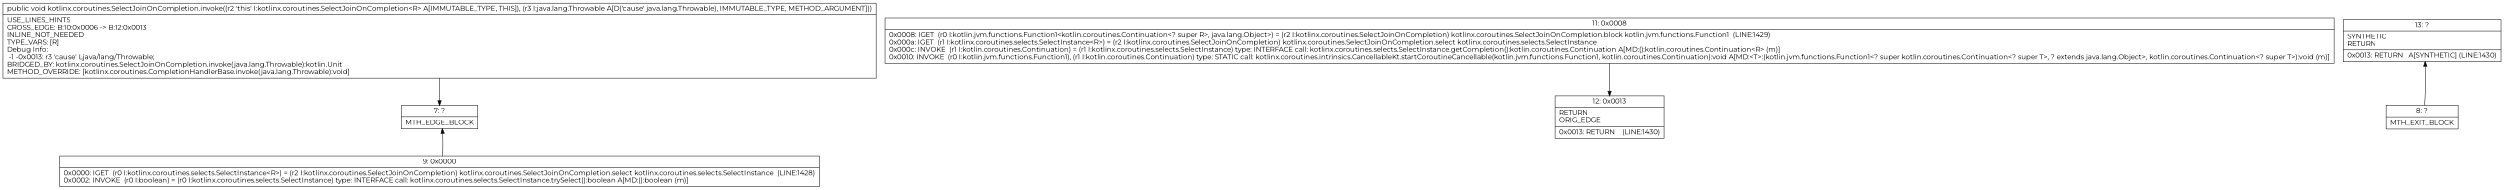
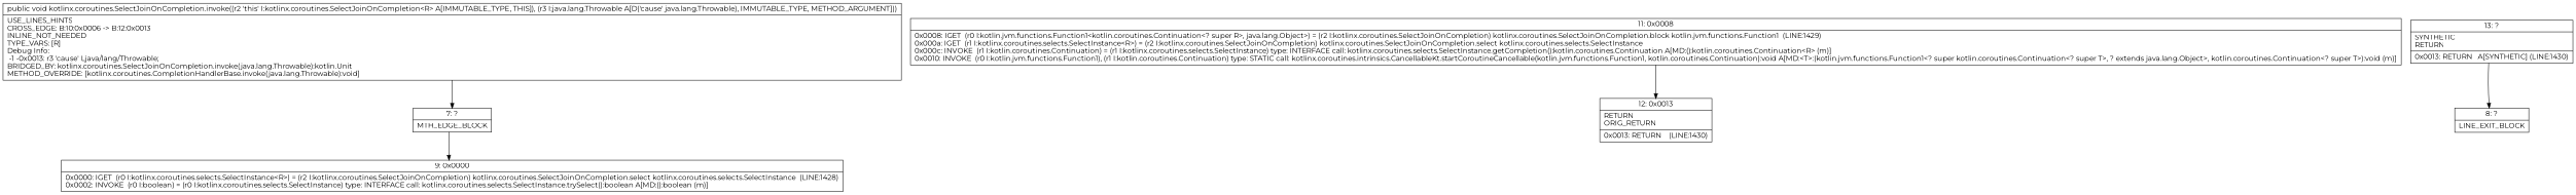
  digraph {
    fontname=Montserrat
    node [fontname=Montserrat shape=record]
    edge [fontname=Montserrat]
    n1 [label="{7\:\ ?|MTH_EDGE_BLOCK\l}"]
    n2 [label="{9\:\ 0x0000|0x0000: IGET  (r0 I:kotlinx.coroutines.selects.SelectInstance\<R\>) = (r2 I:kotlinx.coroutines.SelectJoinOnCompletion) kotlinx.coroutines.SelectJoinOnCompletion.select kotlinx.coroutines.selects.SelectInstance  (LINE:1428)\l0x0002: INVOKE  (r0 I:boolean) = (r0 I:kotlinx.coroutines.selects.SelectInstance) type: INTERFACE call: kotlinx.coroutines.selects.SelectInstance.trySelect():boolean A[MD:():boolean (m)]\l}"]
    n3 [label="{11\:\ 0x0008|0x0008: IGET  (r0 I:kotlin.jvm.functions.Function1\<kotlin.coroutines.Continuation\<? super R\>, java.lang.Object\>) = (r2 I:kotlinx.coroutines.SelectJoinOnCompletion) kotlinx.coroutines.SelectJoinOnCompletion.block kotlin.jvm.functions.Function1  (LINE:1429)\l0x000a: IGET  (r1 I:kotlinx.coroutines.selects.SelectInstance\<R\>) = (r2 I:kotlinx.coroutines.SelectJoinOnCompletion) kotlinx.coroutines.SelectJoinOnCompletion.select kotlinx.coroutines.selects.SelectInstance \l0x000c: INVOKE  (r1 I:kotlin.coroutines.Continuation) = (r1 I:kotlinx.coroutines.selects.SelectInstance) type: INTERFACE call: kotlinx.coroutines.selects.SelectInstance.getCompletion():kotlin.coroutines.Continuation A[MD:():kotlin.coroutines.Continuation\<R\> (m)]\l0x0010: INVOKE  (r0 I:kotlin.jvm.functions.Function1), (r1 I:kotlin.coroutines.Continuation) type: STATIC call: kotlinx.coroutines.intrinsics.CancellableKt.startCoroutineCancellable(kotlin.jvm.functions.Function1, kotlin.coroutines.Continuation):void A[MD:\<T\>:(kotlin.jvm.functions.Function1\<? super kotlin.coroutines.Continuation\<? super T\>, ? extends java.lang.Object\>, kotlin.coroutines.Continuation\<? super T\>):void (m)]\l}"]
-   n4 [label="{12\:\ 0x0013|RETURN\lORIG_EDGE\l|0x0013: RETURN    (LINE:1430)\l}"]
+   n4 [label="{12\:\ 0x0013|RETURN\lORIG_RETURN\l|0x0013: RETURN    (LINE:1430)\l}"]
    n5 [label="{13\:\ ?|SYNTHETIC\lRETURN\l|0x0013: RETURN   A[SYNTHETIC] (LINE:1430)\l}"]
-   n6 [label="{8\:\ ?|MTH_EXIT_BLOCK\l}"]
+   n6 [label="{8\:\ ?|LINE_EXIT_BLOCK\l}"]
    n7 [label="{public void kotlinx.coroutines.SelectJoinOnCompletion.invoke((r2 'this' I:kotlinx.coroutines.SelectJoinOnCompletion\<R\> A[IMMUTABLE_TYPE, THIS]), (r3 I:java.lang.Throwable A[D('cause' java.lang.Throwable), IMMUTABLE_TYPE, METHOD_ARGUMENT]))  | USE_LINES_HINTS\lCROSS_EDGE: B:10:0x0006 \-\> B:12:0x0013\lINLINE_NOT_NEEDED\lTYPE_VARS: [R]\lDebug Info:\l  \-1 \-0x0013: r3 'cause' Ljava\/lang\/Throwable;\lBRIDGED_BY: kotlinx.coroutines.SelectJoinOnCompletion.invoke(java.lang.Throwable):kotlin.Unit\lMETHOD_OVERRIDE: [kotlinx.coroutines.CompletionHandlerBase.invoke(java.lang.Throwable):void]\l}"]
-   n2 -> n1
+   n1 -> n2
    n3 -> n4
-   n6 -> n5
+   n5 -> n6
    n7 -> n1
  }
